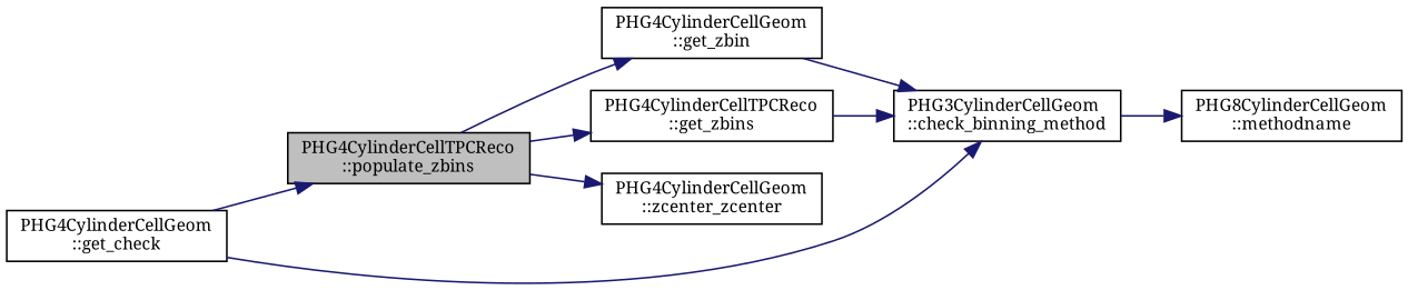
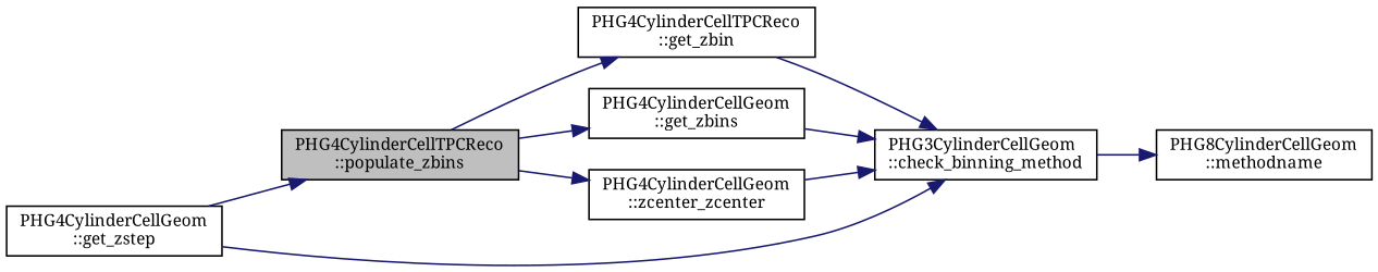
  digraph {
    fontname="Noto Serif"
    rankdir=LR
    node [color=black fontname="Noto Serif" fontsize=10 shape=record]
    edge [color=midnightblue fontname="Noto Serif" fontsize=10 labelfontname=FreeSans labelfontsize=10 style=solid]
    n1 [fillcolor=grey75 fontcolor=black height=0.2 label="PHG4CylinderCellTPCReco\l::populate_zbins" style=filled width=0.4]
-   n2 [height=0.2 label="PHG4CylinderCellGeom\l::get_zbin" width=0.4]
-   n3 [height=0.2 label="PHG4CylinderCellTPCReco\l::get_zbins" width=0.4]
+   n2 [height=0.2 label="PHG4CylinderCellTPCReco\l::get_zbin" width=0.4]
+   n3 [height=0.2 label="PHG4CylinderCellGeom\l::get_zbins" width=0.4]
    n4 [height=0.2 label="PHG4CylinderCellGeom\l::zcenter_zcenter" width=0.4]
    n5 [height=0.2 label="PHG3CylinderCellGeom\l::check_binning_method" width=0.4]
-   n6 [height=0.2 label="PHG4CylinderCellGeom\l::get_check" width=0.4]
+   n6 [height=0.2 label="PHG4CylinderCellGeom\l::get_zstep" width=0.4]
    n7 [height=0.2 label="PHG8CylinderCellGeom\l::methodname" width=0.4]
    n1 -> n2
    n1 -> n3
    n1 -> n4
    n2 -> n5
    n3 -> n5
+   n4 -> n5
    n5 -> n7
    n6 -> n1
    n6 -> n5
  }
